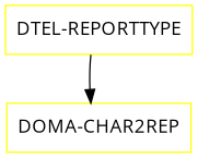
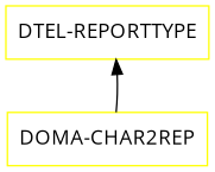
  digraph {
    fontname="Open Sans"
    node [color=yellow shape=box fontname="Open Sans"]
    "DTEL-REPORTTYPE"
    "DOMA-CHAR2REP"
-   "DTEL-REPORTTYPE" -> "DOMA-CHAR2REP" [fontname="Open Sans"]
+   "DOMA-CHAR2REP" -> "DTEL-REPORTTYPE" [fontname="Open Sans"]
  }
